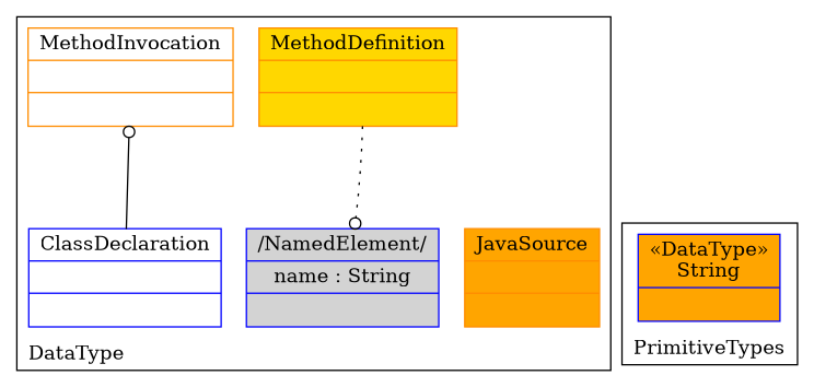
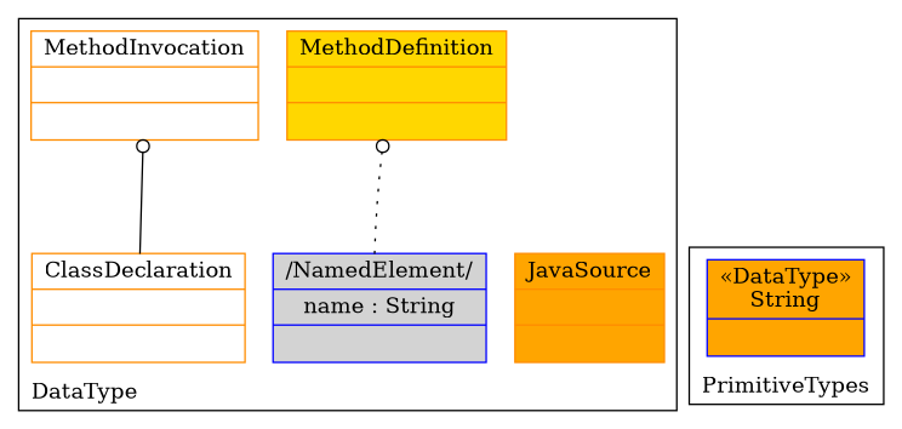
  digraph {
    compound=true
    labeljust=l
    labelloc=t
    nodeSep=0.75
    rankdir=BT
    node [color=darkorange fillcolor=orange shape=record style=filled]
    edge [arrowhead=odot constraint=true group=NamedElement minlen=2]
    n1 [label="{JavaSource| | }"]
    n2 [color=blue fillcolor=lightgrey label="{/NamedElement/|name : String| }"]
-   n3 [color=blue fillcolor=white label="{ClassDeclaration| | }"]
+   n3 [fillcolor=white label="{ClassDeclaration| | }"]
    n4 [fillcolor=gold label="{MethodDefinition| | }"]
    n5 [fillcolor=white label="{MethodInvocation| | }"]
    n6 [color=blue label="{&#171;DataType&#187;\nString|}"]
    subgraph cluster_1 {
      color=black
      label=DataType
      n1
      n2
      n3
      n4
      n5
    }
    subgraph cluster_2 {
      color=black
      label=PrimitiveTypes
      n6
    }
    n3 -> n5 [style=solid]
-   n4 -> n2 [style=dotted]
+   n2 -> n4 [style=dotted]
  }
